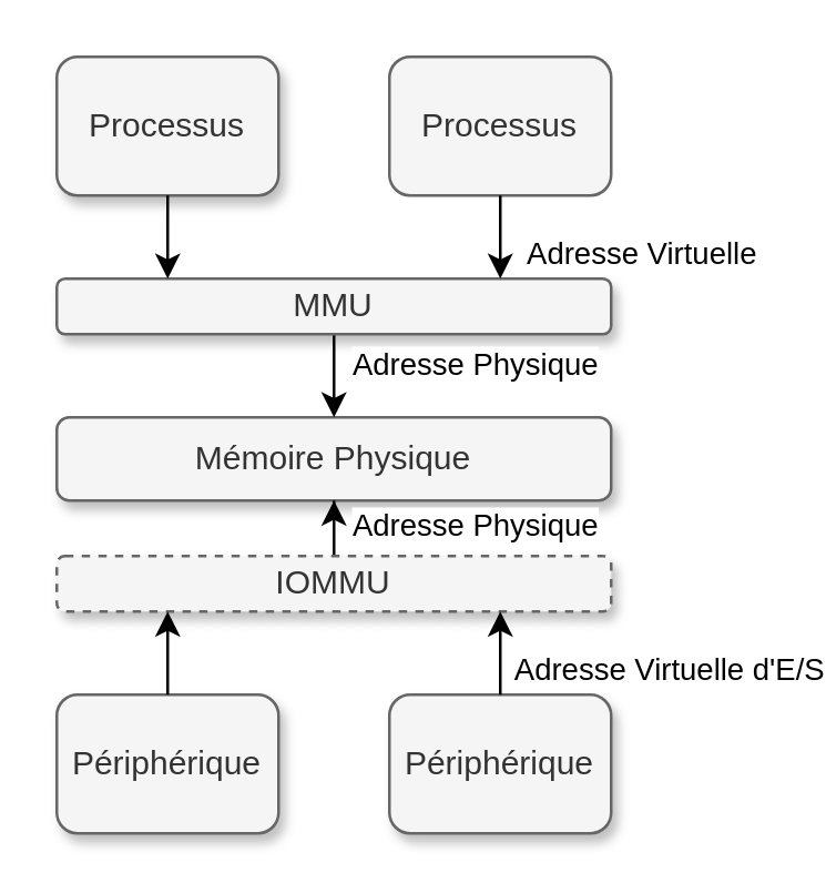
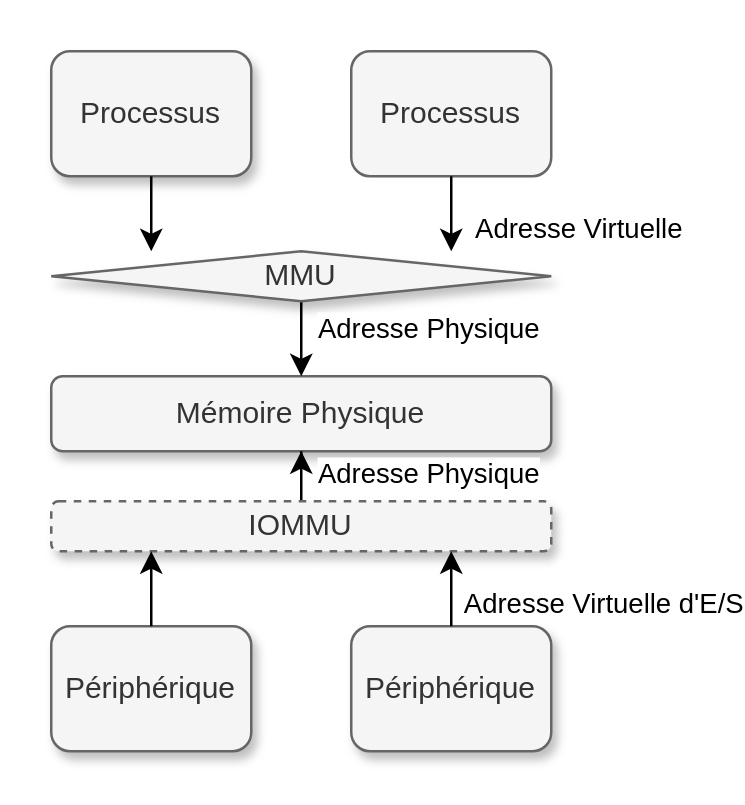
  <mxCell id="0" />
  <mxCell id="1" parent="0" />
  <mxCell id="2" value="Mémoire Physique" style="rounded=1;whiteSpace=wrap;html=1;fillColor=#f5f5f5;fontColor=#333333;strokeColor=#666666;shadow=1;" vertex="1" parent="1"><mxGeometry x="20" y="150" width="200" height="30" as="geometry" /></mxCell>
  <mxCell id="3" value="" style="edgeStyle=orthogonalEdgeStyle;rounded=0;orthogonalLoop=1;jettySize=auto;html=1;entryX=0.5;entryY=0;entryDx=0;entryDy=0;" edge="1" parent="1" source="4" target="2"><mxGeometry relative="1" as="geometry" /></mxCell>
- <mxCell id="4" value="MMU" style="rounded=1;whiteSpace=wrap;html=1;points=[[0.2,0,0,0,0],[0.25,1,0,0,0],[0.4,0,0,0,0],[0.5,1,0,0,0],[0.6,0,0,0,0],[0.75,1,0,0,0],[0.8,0,0,0,0]];fillColor=#f5f5f5;fontColor=#333333;strokeColor=#666666;shadow=1;" vertex="1" parent="1"><mxGeometry x="20" y="100" width="200" height="20" as="geometry" /></mxCell>
+ <mxCell id="4" value="MMU" style="rhombus;whiteSpace=wrap;html=1;points=[[0.2,0,0,0,0],[0.25,1,0,0,0],[0.4,0,0,0,0],[0.5,1,0,0,0],[0.6,0,0,0,0],[0.75,1,0,0,0],[0.8,0,0,0,0]];fillColor=#f5f5f5;fontColor=#333333;strokeColor=#666666;shadow=1;" vertex="1" parent="1"><mxGeometry x="20" y="100" width="200" height="20" as="geometry" /></mxCell>
  <mxCell id="5" style="edgeStyle=orthogonalEdgeStyle;rounded=0;orthogonalLoop=1;jettySize=auto;html=1;entryX=0.5;entryY=1;entryDx=0;entryDy=0;" edge="1" parent="1" source="7" target="2"><mxGeometry relative="1" as="geometry" /></mxCell>
  <mxCell id="6" value="Adresse Physique" style="edgeLabel;html=1;align=center;verticalAlign=middle;resizable=0;points=[];" vertex="1" connectable="0" parent="5"><mxGeometry x="-0.607" relative="1" as="geometry"><mxPoint x="50" as="offset" /></mxGeometry></mxCell>
  <mxCell id="7" value="IOMMU" style="rounded=1;whiteSpace=wrap;html=1;points=[[0.2,1,0,0,0],[0.4,1,0,0,0],[0.5,0,0,0,0],[0.6,1,0,0,0],[0.8,1,0,0,0]];fillColor=#f5f5f5;fontColor=#333333;strokeColor=#666666;shadow=1;dashed=1;" vertex="1" parent="1"><mxGeometry x="20" y="200" width="200" height="20" as="geometry" /></mxCell>
  <mxCell id="8" value="Adresse Physique" style="edgeLabel;html=1;align=center;verticalAlign=middle;resizable=0;points=[];" vertex="1" connectable="0" parent="1"><mxGeometry x="170" y="130" as="geometry" /></mxCell>
  <mxCell id="9" value="Périphérique" style="rounded=1;whiteSpace=wrap;html=1;fillColor=#f5f5f5;fontColor=#333333;strokeColor=#666666;shadow=1;" vertex="1" parent="1"><mxGeometry x="20" y="250" width="80" height="50" as="geometry" /></mxCell>
  <mxCell id="10" value="Périphérique" style="rounded=1;whiteSpace=wrap;html=1;fillColor=#f5f5f5;fontColor=#333333;strokeColor=#666666;shadow=1;" vertex="1" parent="1"><mxGeometry x="140" y="250" width="80" height="50" as="geometry" /></mxCell>
  <mxCell id="11" value="Processus" style="rounded=1;whiteSpace=wrap;html=1;fillColor=#f5f5f5;fontColor=#333333;strokeColor=#666666;" vertex="1" parent="1"><mxGeometry x="140" y="20" width="80" height="50" as="geometry" /></mxCell>
  <mxCell id="12" value="Processus" style="rounded=1;whiteSpace=wrap;html=1;fillColor=#f5f5f5;fontColor=#333333;strokeColor=#666666;shadow=1;" vertex="1" parent="1"><mxGeometry x="20" y="20" width="80" height="50" as="geometry" /></mxCell>
  <mxCell id="13" style="rounded=0;orthogonalLoop=1;jettySize=auto;html=1;exitX=0.5;exitY=1;exitDx=0;exitDy=0;entryX=0.8;entryY=0;entryDx=0;entryDy=0;entryPerimeter=0;" edge="1" parent="1" source="11" target="4"><mxGeometry relative="1" as="geometry"><mxPoint x="290" y="70" as="targetPoint" /></mxGeometry></mxCell>
  <mxCell id="14" style="edgeStyle=orthogonalEdgeStyle;rounded=0;orthogonalLoop=1;jettySize=auto;html=1;entryX=0.2;entryY=0;entryDx=0;entryDy=0;entryPerimeter=0;" edge="1" parent="1" source="12" target="4"><mxGeometry relative="1" as="geometry" /></mxCell>
  <mxCell id="15" style="edgeStyle=orthogonalEdgeStyle;rounded=0;orthogonalLoop=1;jettySize=auto;html=1;entryX=0.8;entryY=1;entryDx=0;entryDy=0;entryPerimeter=0;" edge="1" parent="1" source="10" target="7"><mxGeometry relative="1" as="geometry" /></mxCell>
  <mxCell id="16" value="Adresse Virtuelle d'E/S" style="edgeLabel;html=1;align=center;verticalAlign=middle;resizable=0;points=[];" vertex="1" connectable="0" parent="15"><mxGeometry x="-0.607" relative="1" as="geometry"><mxPoint x="60" as="offset" /></mxGeometry></mxCell>
  <mxCell id="17" style="edgeStyle=orthogonalEdgeStyle;rounded=0;orthogonalLoop=1;jettySize=auto;html=1;entryX=0.2;entryY=1;entryDx=0;entryDy=0;entryPerimeter=0;" edge="1" parent="1" source="9" target="7"><mxGeometry relative="1" as="geometry" /></mxCell>
  <mxCell id="18" value="Adresse Virtuelle" style="edgeLabel;html=1;align=center;verticalAlign=middle;resizable=0;points=[];" vertex="1" connectable="0" parent="1"><mxGeometry x="230" y="90" as="geometry" /></mxCell>
